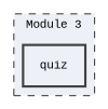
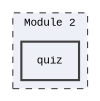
  digraph {
    compound=true
    fontname="Liberation Mono"
    n1 [color=grey25 fillcolor="#edf0f7" fontname="Liberation Mono" fontsize=10 label=quiz shape=box style="filled,bold,"]
    subgraph cluster_1 {
      bgcolor="#edf0f7"
      fontsize=10
-     label="Module 3"
+     label="Module 2"
      pencolor=grey25
      style="filled,dashed,"
      n1
    }
  }
